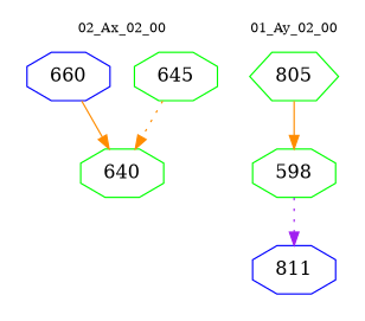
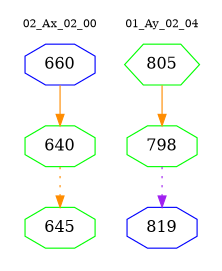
  digraph {
    node [color=green shape=octagon]
    edge [color=darkorange style=dotted]
    n1 [label=645]
    n2 [label=640]
    n3 [color=blue label=660]
    n4 [label=805 shape=hexagon]
-   n5 [label=598]
-   n6 [color=blue label=811]
+   n5 [label=798]
+   n6 [color=blue label=819]
    subgraph cluster_1 {
      color=white
      fontsize=10
      label="02_Ax_02_00"
      n1
      n2
      n3
    }
    subgraph cluster_2 {
      color=white
      fontsize=10
-     label="01_Ay_02_00"
+     label="01_Ay_02_04"
      n4
      n5
      n6
    }
-   n1 -> n2
+   n2 -> n1
    n3 -> n2 [style=solid]
    n4 -> n5 [style=solid]
    n5 -> n6 [color=purple]
  }
